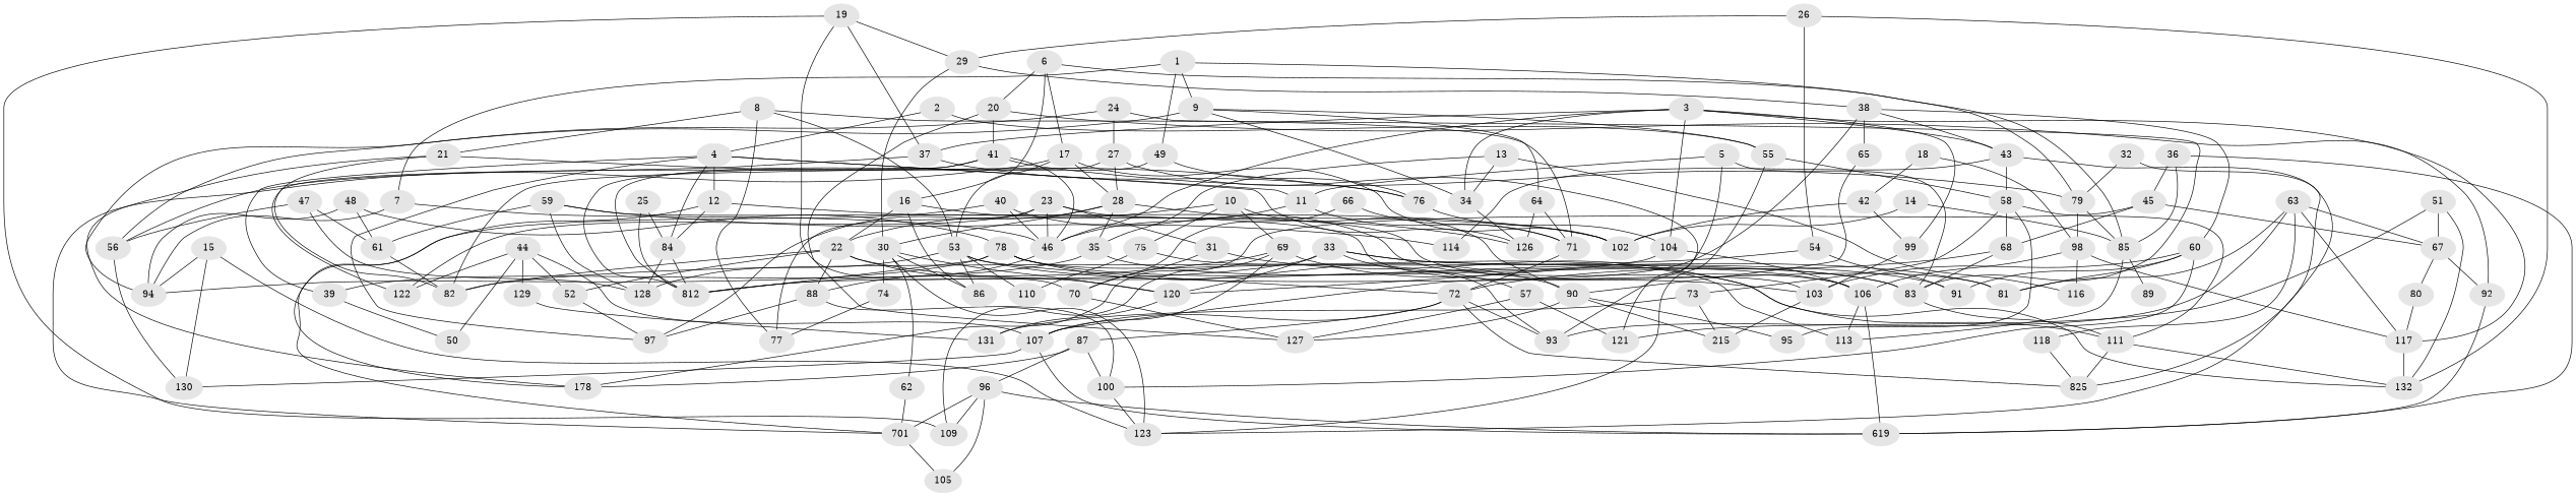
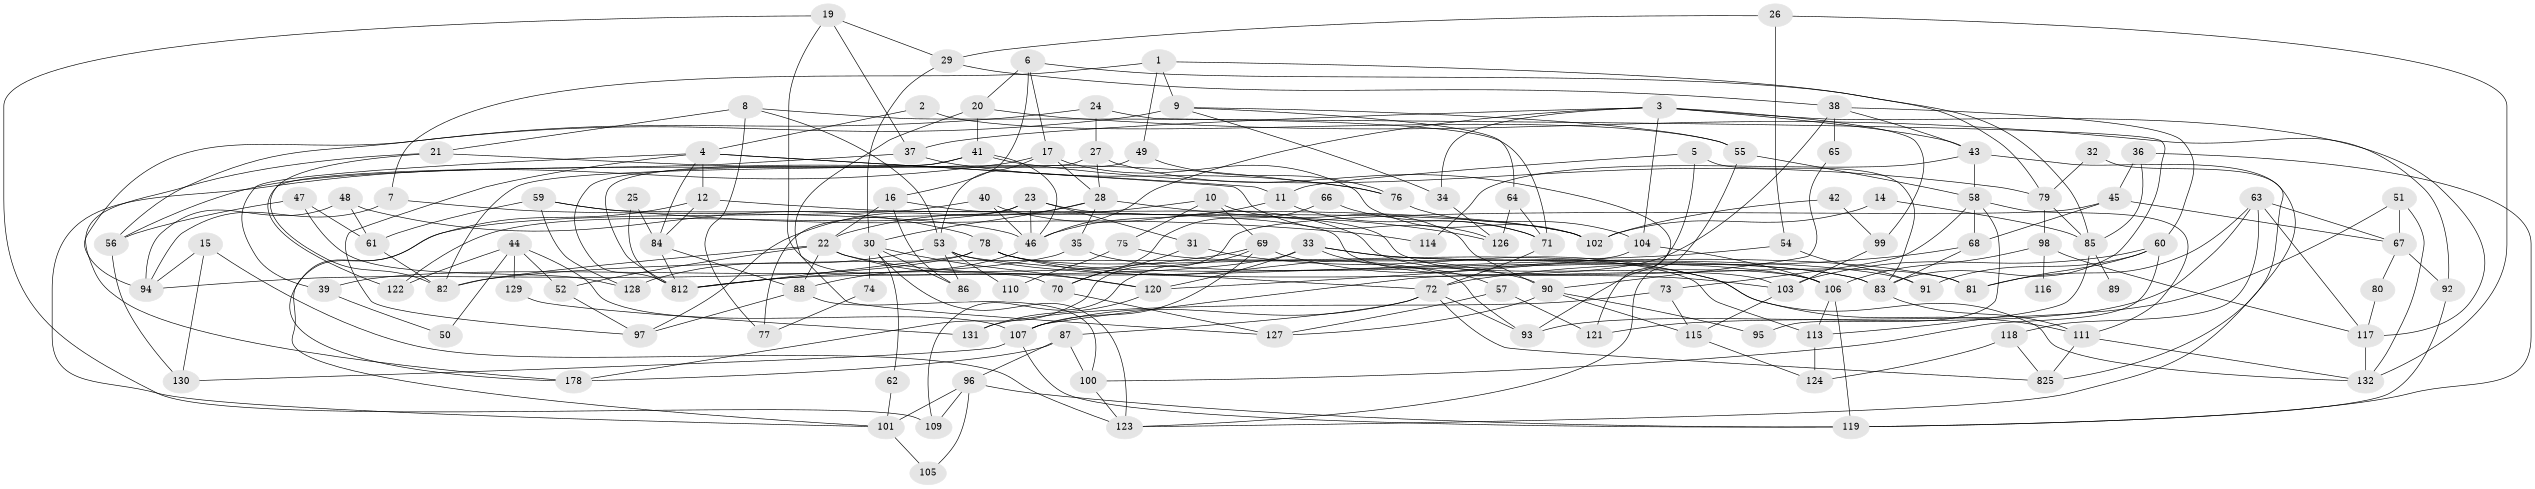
  graph {
    node [color=gray90 style=filled]
    1
    7
    9
    49
    79
    46
    94
    55
    34
    64
    76
    n12 [label=812]
    85
    98
    2
    4
    11
    12
    39
    84
    97
    126
    123
    58
    3
    37
    43
    99
    104
    117
    56
    114
    88
    103
    120
    106
    132
    71
    102
    n40 [label=178]
    50
    128
    5
    83
    93
    111
    6
    16
    17
    20
    22
    86
    53
    28
-   101 [label=701]
+   101
    41
    92
    127
    113
    89
    8
    21
    77
    82
    72
    110
    10
    69
    75
    90
    52
    81
    109
    107
    95
-   115 [label=215]
-   13
+   115
    35
    116
    14
    15
    130
    30
    105
-   18
    42
    19
    29
    70
    38
-   119 [label=619]
+   119
    100
    131
    23
    31
    122
    24
    27
    121
    25
    26
    54
    91
    62
    74
    60
    65
    n108 [label=825]
    32
    33
    57
    36
    45
    67
    68
    40
    73
    44
    129
    80
    47
    61
    48
    78
    51
    87
    59
    63
    118
+   124
    66
    96
    1 -- 7
    1 -- 9
    1 -- 49
    1 -- 79
    7 -- 46
    7 -- 94
    9 -- 94
    9 -- 55
    9 -- 34
    9 -- 64
    49 -- 76
    49 -- n12
    79 -- 85
    79 -- 98
    46 -- 88
    55 -- 123
    55 -- 58
    34 -- 126
    64 -- 126
    64 -- 71
    76 -- 104
    85 -- 113
    85 -- 89
    98 -- 117
    98 -- 106
    98 -- 116
    2 -- 55
    2 -- 4
    4 -- 11
    4 -- 12
    4 -- 39
    4 -- 84
    4 -- 97
    4 -- 126
    11 -- 46
    11 -- 71
    12 -- 84
    12 -- 102
    12 -- n40
    39 -- 50
    84 -- n12
-   84 -- 128
+   84 -- 88
    58 -- 111
    58 -- 95
    58 -- 68
    58 -- 73
    3 -- 46
    3 -- 34
    3 -- 37
    3 -- 43
    3 -- 99
    3 -- 104
    3 -- 117
    37 -- 76
    37 -- 56
    43 -- 123
    43 -- 58
    43 -- 114
    99 -- 103
    104 -- 120
    104 -- 106
    117 -- 132
    56 -- 130
    88 -- 97
    88 -- 100
    103 -- 115
    120 -- 131
    106 -- 113
    106 -- 119
    71 -- 72
    5 -- 11
    5 -- 83
    5 -- 93
    83 -- 111
    111 -- 132
    111 -- n108
    6 -- 85
    6 -- 16
    6 -- 17
    6 -- 20
    16 -- 102
    16 -- 22
    16 -- 86
    17 -- 102
    17 -- 53
    17 -- 28
    17 -- 101
    20 -- 41
    20 -- 92
    20 -- 127
    22 -- 88
    22 -- 120
    22 -- 82
    22 -- 52
    22 -- 81
    53 -- 103
    53 -- 128
    53 -- 86
    53 -- 72
    53 -- 110
    28 -- 97
    28 -- 126
    28 -- 35
    28 -- 30
    101 -- 105
    41 -- 79
    41 -- 46
    41 -- n12
    41 -- 82
    92 -- 119
+   113 -- 124
    8 -- 71
    8 -- 53
    8 -- 21
    8 -- 77
    21 -- 76
    21 -- n40
    21 -- 82
    72 -- 93
    72 -- 107
    72 -- n108
    72 -- 87
    10 -- 22
    10 -- 69
    10 -- 75
    10 -- 90
    69 -- n12
    69 -- 132
    69 -- 109
    69 -- 107
    75 -- 113
    75 -- 110
    90 -- 127
    90 -- 95
    90 -- 115
    52 -- 97
    107 -- 130
    107 -- 119
-   13 -- 34
-   13 -- 35
-   13 -- 116
+   115 -- 124
    35 -- 39
    35 -- 83
    14 -- 85
    14 -- 102
    15 -- 94
    15 -- 123
    15 -- 130
    30 -- 123
    30 -- 120
    30 -- 86
    30 -- 62
    30 -- 74
-   18 -- 98
-   18 -- 42
    42 -- 99
    42 -- 102
    19 -- 37
    19 -- 109
    19 -- 29
    19 -- 70
    29 -- 30
    29 -- 38
    70 -- 127
    38 -- 43
    38 -- 107
    38 -- 60
    38 -- 65
    100 -- 123
    23 -- 46
    23 -- 77
    23 -- 81
    23 -- 31
    23 -- 122
    31 -- 111
    31 -- 70
    24 -- 56
    24 -- 83
    24 -- 27
    27 -- 28
    27 -- 122
    27 -- 121
    25 -- n12
    25 -- 84
    26 -- 132
    26 -- 29
    26 -- 54
    54 -- 82
    54 -- 91
    62 -- 101
    74 -- 77
    60 -- 103
    60 -- 81
    60 -- 100
    60 -- 91
    65 -- 90
    32 -- 79
    32 -- n108
    33 -- n12
    33 -- 120
    33 -- 83
    33 -- 91
    33 -- 57
    57 -- 127
    57 -- 121
    36 -- 85
    36 -- 119
    36 -- 45
    45 -- n40
    45 -- 67
    45 -- 68
    67 -- 92
    67 -- 80
    68 -- 83
    68 -- 72
    40 -- 46
    40 -- 106
    40 -- 101
    73 -- 115
    73 -- 131
    44 -- 50
    44 -- 52
    44 -- 107
    44 -- 122
    44 -- 129
    129 -- 131
    80 -- 117
    47 -- 56
    47 -- 128
    47 -- 61
    61 -- 82
    48 -- 94
    48 -- 61
    48 -- 78
    78 -- 94
    78 -- n12
    78 -- 106
    78 -- 93
    78 -- 90
    51 -- 132
    51 -- 121
    51 -- 67
    87 -- n40
    87 -- 100
    87 -- 96
    59 -- 114
    59 -- 103
    59 -- 128
    59 -- 61
    63 -- 117
    63 -- 93
    63 -- 81
    63 -- 67
    63 -- 118
    118 -- n108
+   118 -- 124
    66 -- 71
    66 -- 70
    96 -- 101
    96 -- 109
    96 -- 105
    96 -- 119
  }
